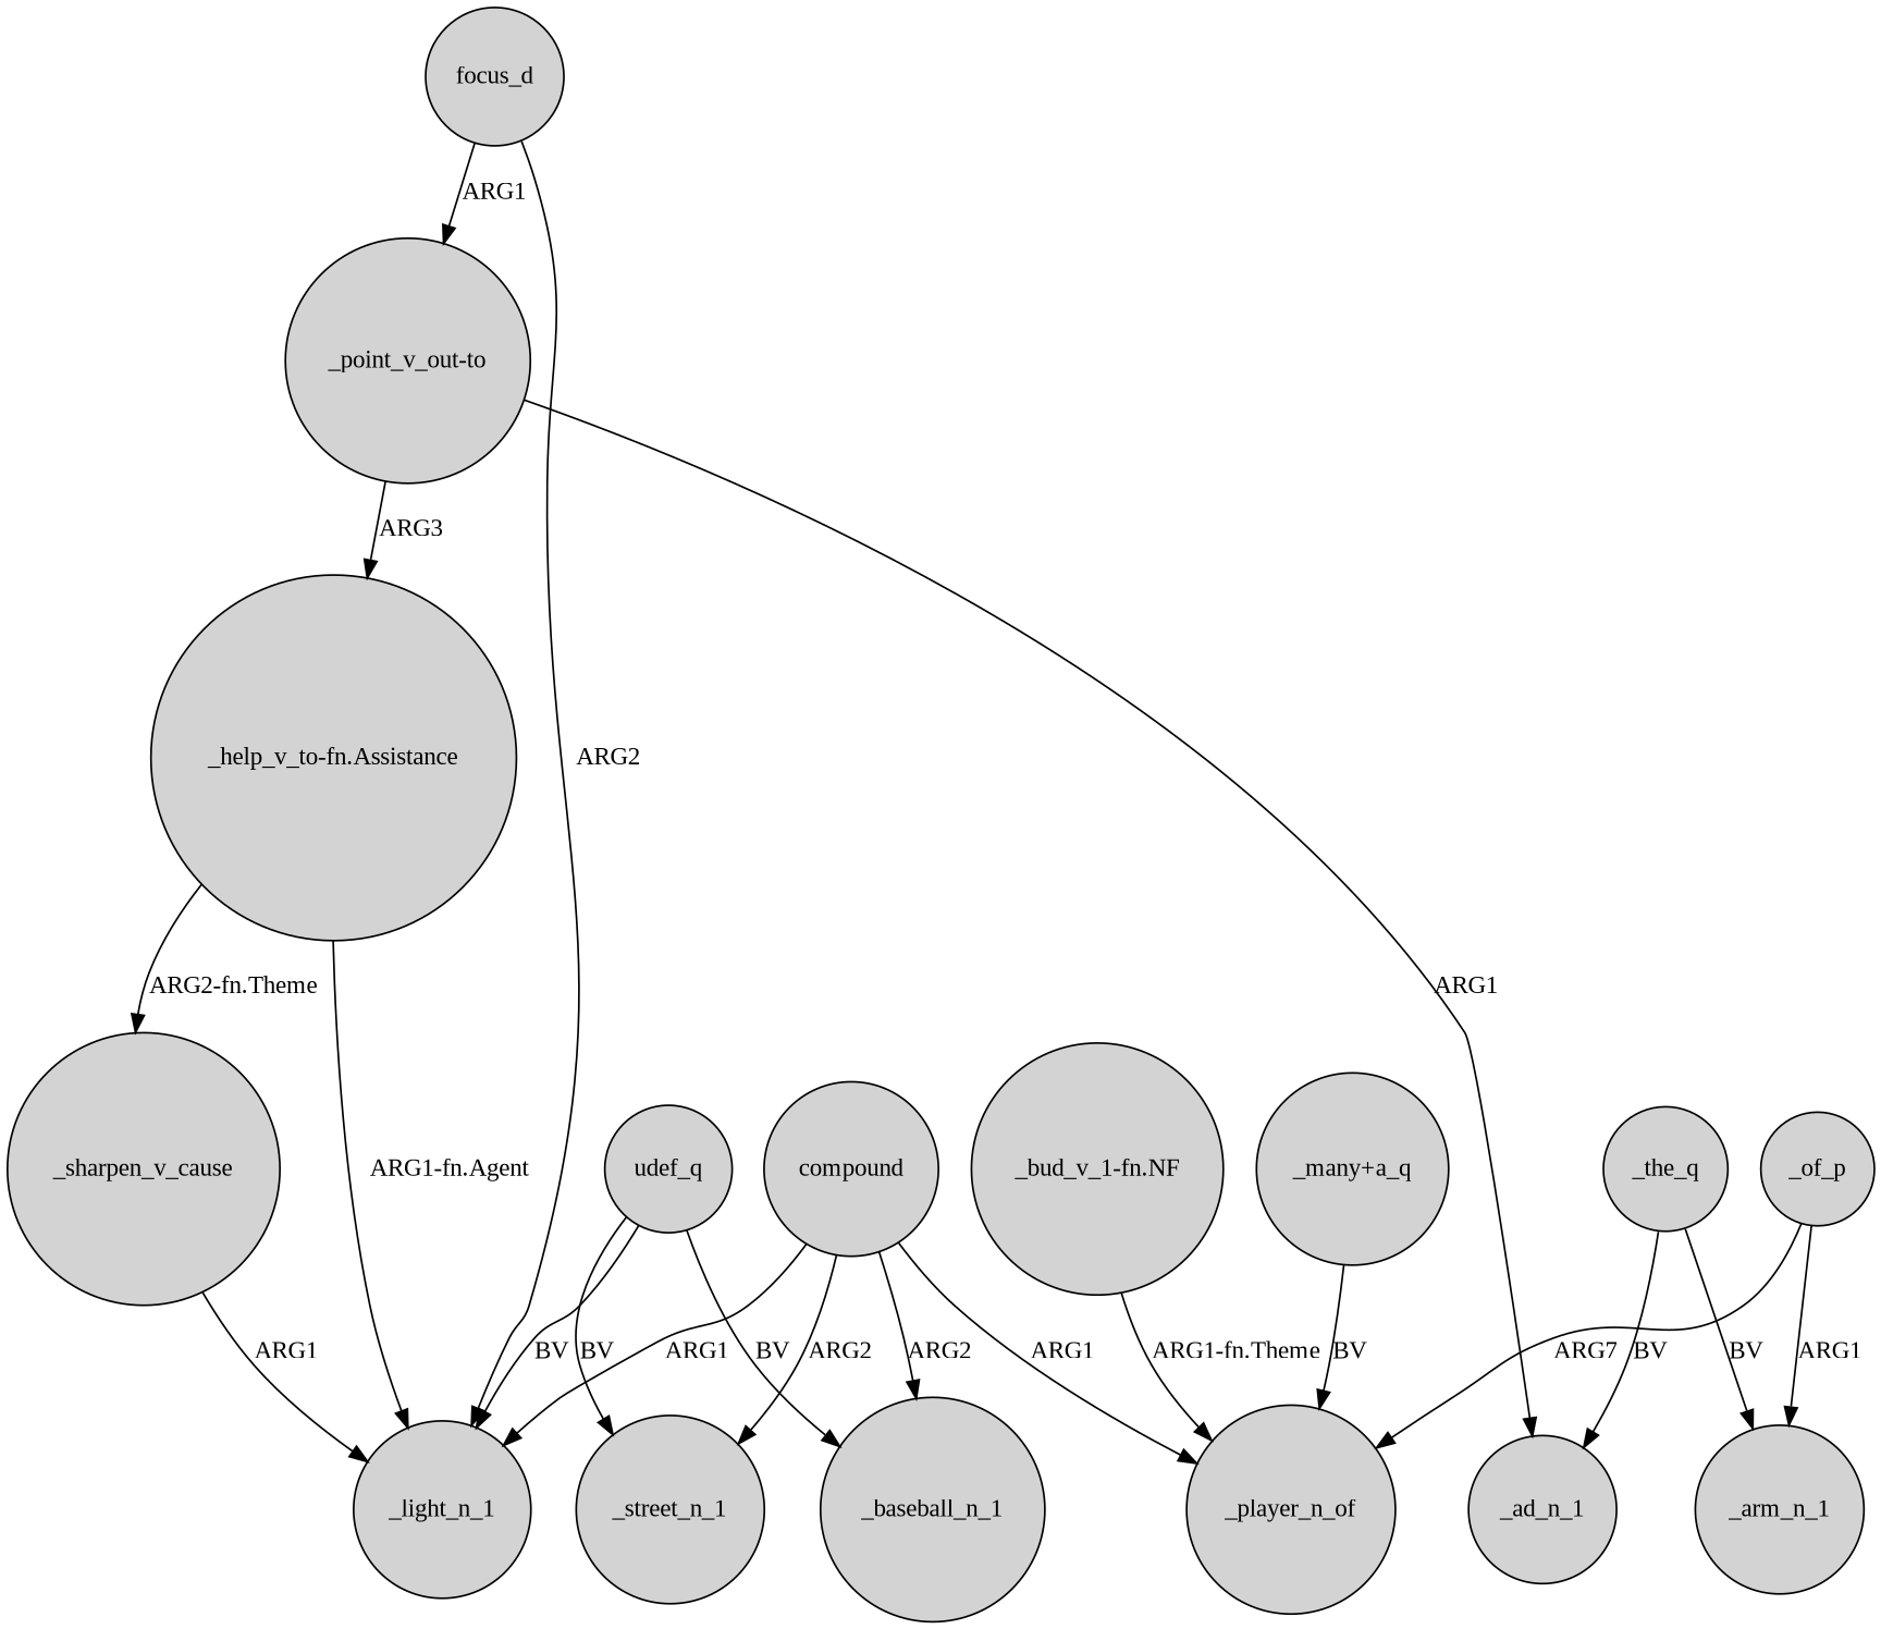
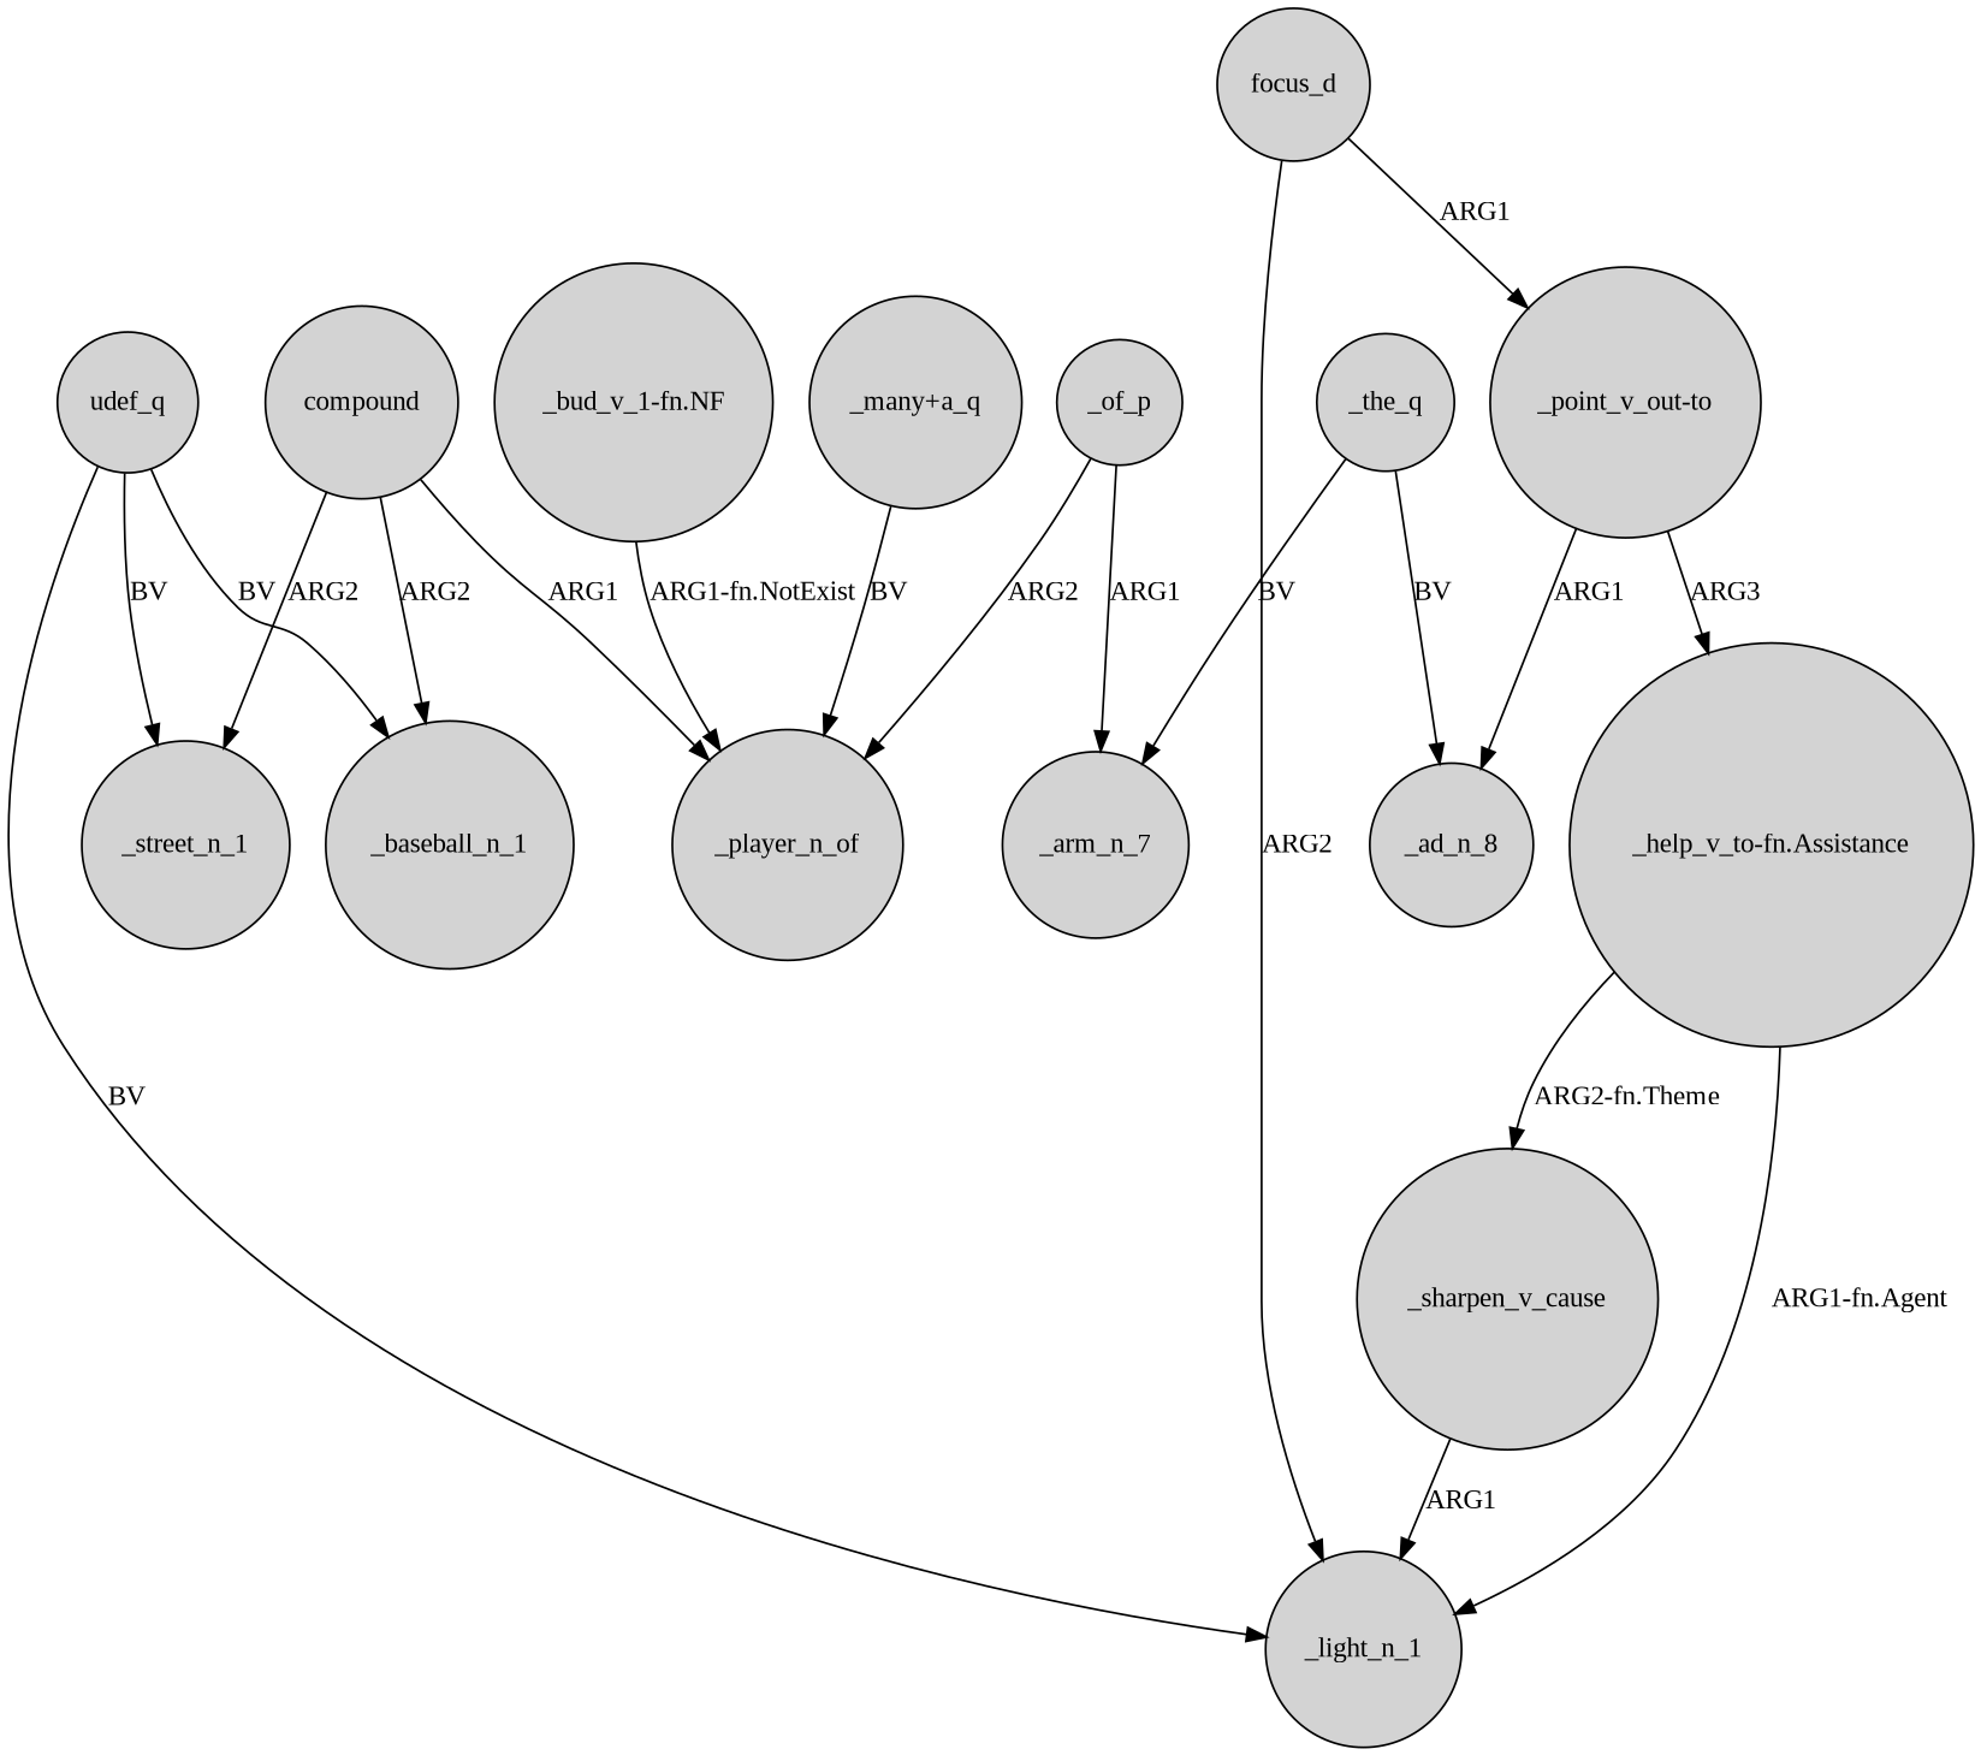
  digraph {
    fontname="Liberation Serif"
    node [fontname="Liberation Serif" shape=circle style=filled]
    edge [fontname="Liberation Serif"]
    "_help_v_to-fn.Assistance"
    _sharpen_v_cause
    _light_n_1
    "_bud_v_1-fn.NF"
    _player_n_of
    udef_q
    _baseball_n_1
    _street_n_1
    "_point_v_out-to"
-   _ad_n_1
+   _ad_n_1 [label=_ad_n_8]
    _of_p
-   _arm_n_1
+   _arm_n_1 [label=_arm_n_7]
    focus_d
    _the_q
    compound
    "_many+a_q"
    "_help_v_to-fn.Assistance" -> _sharpen_v_cause [label="ARG2-fn.Theme"]
    "_help_v_to-fn.Assistance" -> _light_n_1 [label="ARG1-fn.Agent"]
    _sharpen_v_cause -> _light_n_1 [label=ARG1]
-   "_bud_v_1-fn.NF" -> _player_n_of [label="ARG1-fn.Theme"]
+   "_bud_v_1-fn.NF" -> _player_n_of [label="ARG1-fn.NotExist"]
    udef_q -> _light_n_1 [label=BV]
    udef_q -> _baseball_n_1 [label=BV]
    udef_q -> _street_n_1 [label=BV]
    "_point_v_out-to" -> "_help_v_to-fn.Assistance" [label=ARG3]
    "_point_v_out-to" -> _ad_n_1 [label=ARG1]
-   _of_p -> _player_n_of [label=ARG7]
+   _of_p -> _player_n_of [label=ARG2]
    _of_p -> _arm_n_1 [label=ARG1]
    focus_d -> _light_n_1 [label=ARG2]
    focus_d -> "_point_v_out-to" [label=ARG1]
    _the_q -> _ad_n_1 [label=BV]
    _the_q -> _arm_n_1 [label=BV]
-   compound -> _light_n_1 [label=ARG1]
    compound -> _player_n_of [label=ARG1]
    compound -> _baseball_n_1 [label=ARG2]
    compound -> _street_n_1 [label=ARG2]
    "_many+a_q" -> _player_n_of [label=BV]
  }
